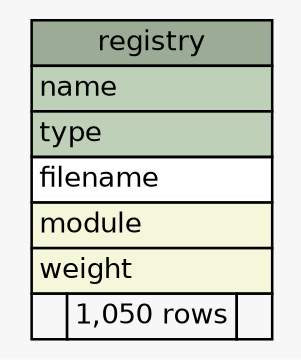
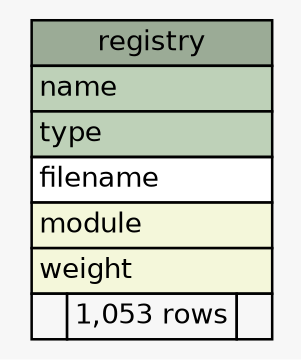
  digraph {
    bgcolor="#f7f7f7"
    fontname=Helvetica
    fontsize=11
    nodesep=0.18
    rankdir=TB
    ranksep=0.46
-   n1 [fontname=Helvetica fontsize=11 label=<     <TABLE BORDER="0" CELLBORDER="1" CELLSPACING="0" BGCOLOR="#ffffff">       <TR><TD COLSPAN="3" BGCOLOR="#9bab96" ALIGN="CENTER">registry</TD></TR>       <TR><TD PORT="name" COLSPAN="3" BGCOLOR="#bed1b8" ALIGN="LEFT">name</TD></TR>       <TR><TD PORT="type" COLSPAN="3" BGCOLOR="#bed1b8" ALIGN="LEFT">type</TD></TR>       <TR><TD PORT="filename" COLSPAN="3" ALIGN="LEFT">filename</TD></TR>       <TR><TD PORT="module" COLSPAN="3" BGCOLOR="#f4f7da" ALIGN="LEFT">module</TD></TR>       <TR><TD PORT="weight" COLSPAN="3" BGCOLOR="#f4f7da" ALIGN="LEFT">weight</TD></TR>       <TR><TD ALIGN="LEFT" BGCOLOR="#f7f7f7">  </TD><TD ALIGN="RIGHT" BGCOLOR="#f7f7f7">1,050 rows</TD><TD ALIGN="RIGHT" BGCOLOR="#f7f7f7">  </TD></TR>     </TABLE>> shape=plaintext]
+   n1 [fontname=Helvetica fontsize=11 label=<     <TABLE BORDER="0" CELLBORDER="1" CELLSPACING="0" BGCOLOR="#ffffff">       <TR><TD COLSPAN="3" BGCOLOR="#9bab96" ALIGN="CENTER">registry</TD></TR>       <TR><TD PORT="name" COLSPAN="3" BGCOLOR="#bed1b8" ALIGN="LEFT">name</TD></TR>       <TR><TD PORT="type" COLSPAN="3" BGCOLOR="#bed1b8" ALIGN="LEFT">type</TD></TR>       <TR><TD PORT="filename" COLSPAN="3" ALIGN="LEFT">filename</TD></TR>       <TR><TD PORT="module" COLSPAN="3" BGCOLOR="#f4f7da" ALIGN="LEFT">module</TD></TR>       <TR><TD PORT="weight" COLSPAN="3" BGCOLOR="#f4f7da" ALIGN="LEFT">weight</TD></TR>       <TR><TD ALIGN="LEFT" BGCOLOR="#f7f7f7">  </TD><TD ALIGN="RIGHT" BGCOLOR="#f7f7f7">1,053 rows</TD><TD ALIGN="RIGHT" BGCOLOR="#f7f7f7">  </TD></TR>     </TABLE>> shape=plaintext]
  }
